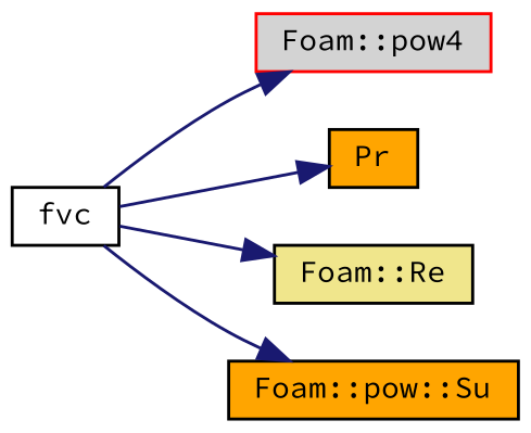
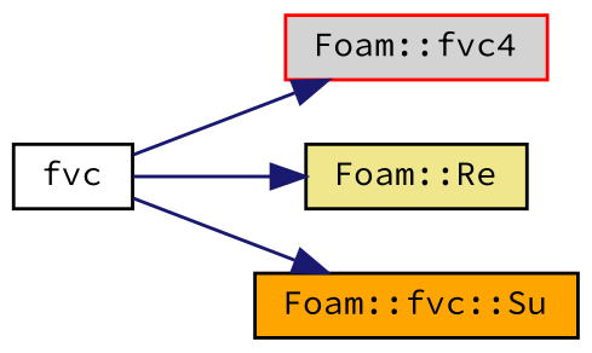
  digraph {
    fontname="Source Code Pro"
    rankdir=LR
    node [color=black fillcolor=orange fontname="Source Code Pro" fontsize=10 shape=record style=filled]
    edge [color=midnightblue fontname="Source Code Pro" fontsize=10 labelfontname=FreeSans labelfontsize=10 style=solid]
    n1 [fillcolor=white fontcolor=black height=0.2 label=fvc width=0.4]
-   n2 [color=red fillcolor=lightgrey height=0.2 label="Foam::pow4" width=0.4]
-   n3 [height=0.2 label=Pr width=0.4]
+   n2 [color=red fillcolor=lightgrey height=0.2 label="Foam::fvc4" width=0.4]
    n4 [fillcolor=khaki height=0.2 label="Foam::Re" width=0.4]
-   n5 [height=0.2 label="Foam::pow::Su" width=0.4]
+   n5 [height=0.2 label="Foam::fvc::Su" width=0.4]
    n1 -> n2
-   n1 -> n3
    n1 -> n4
    n1 -> n5
  }
